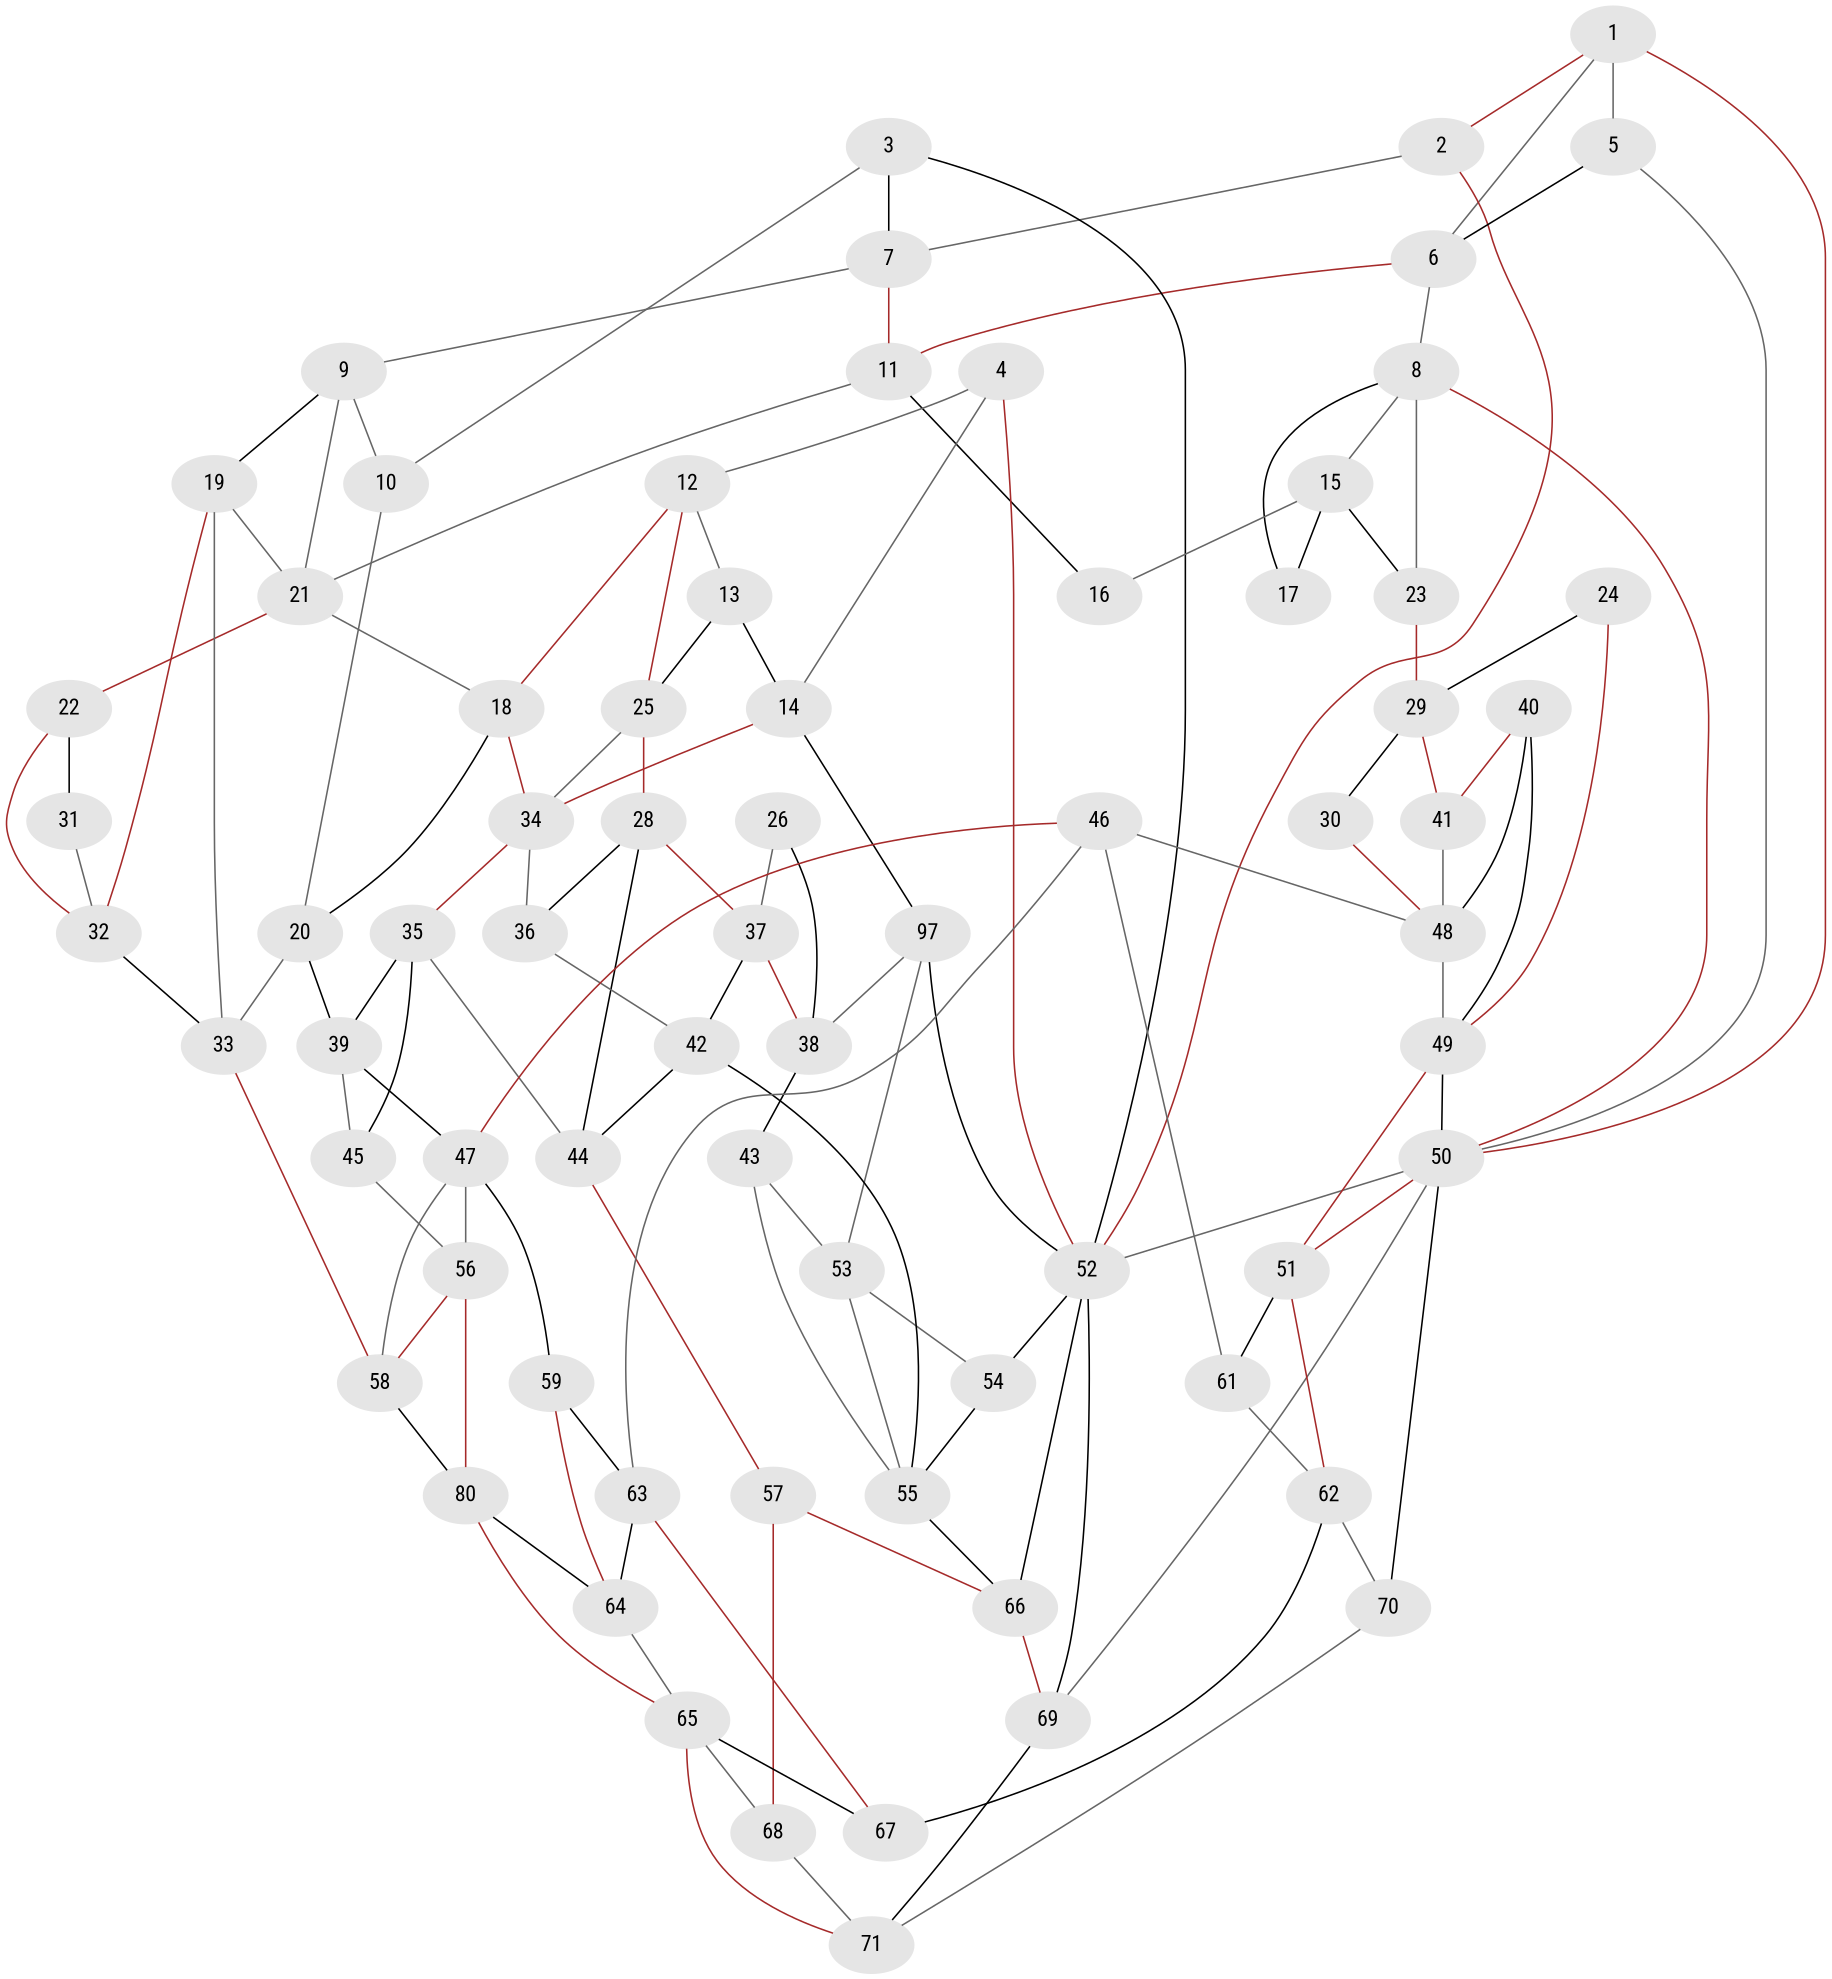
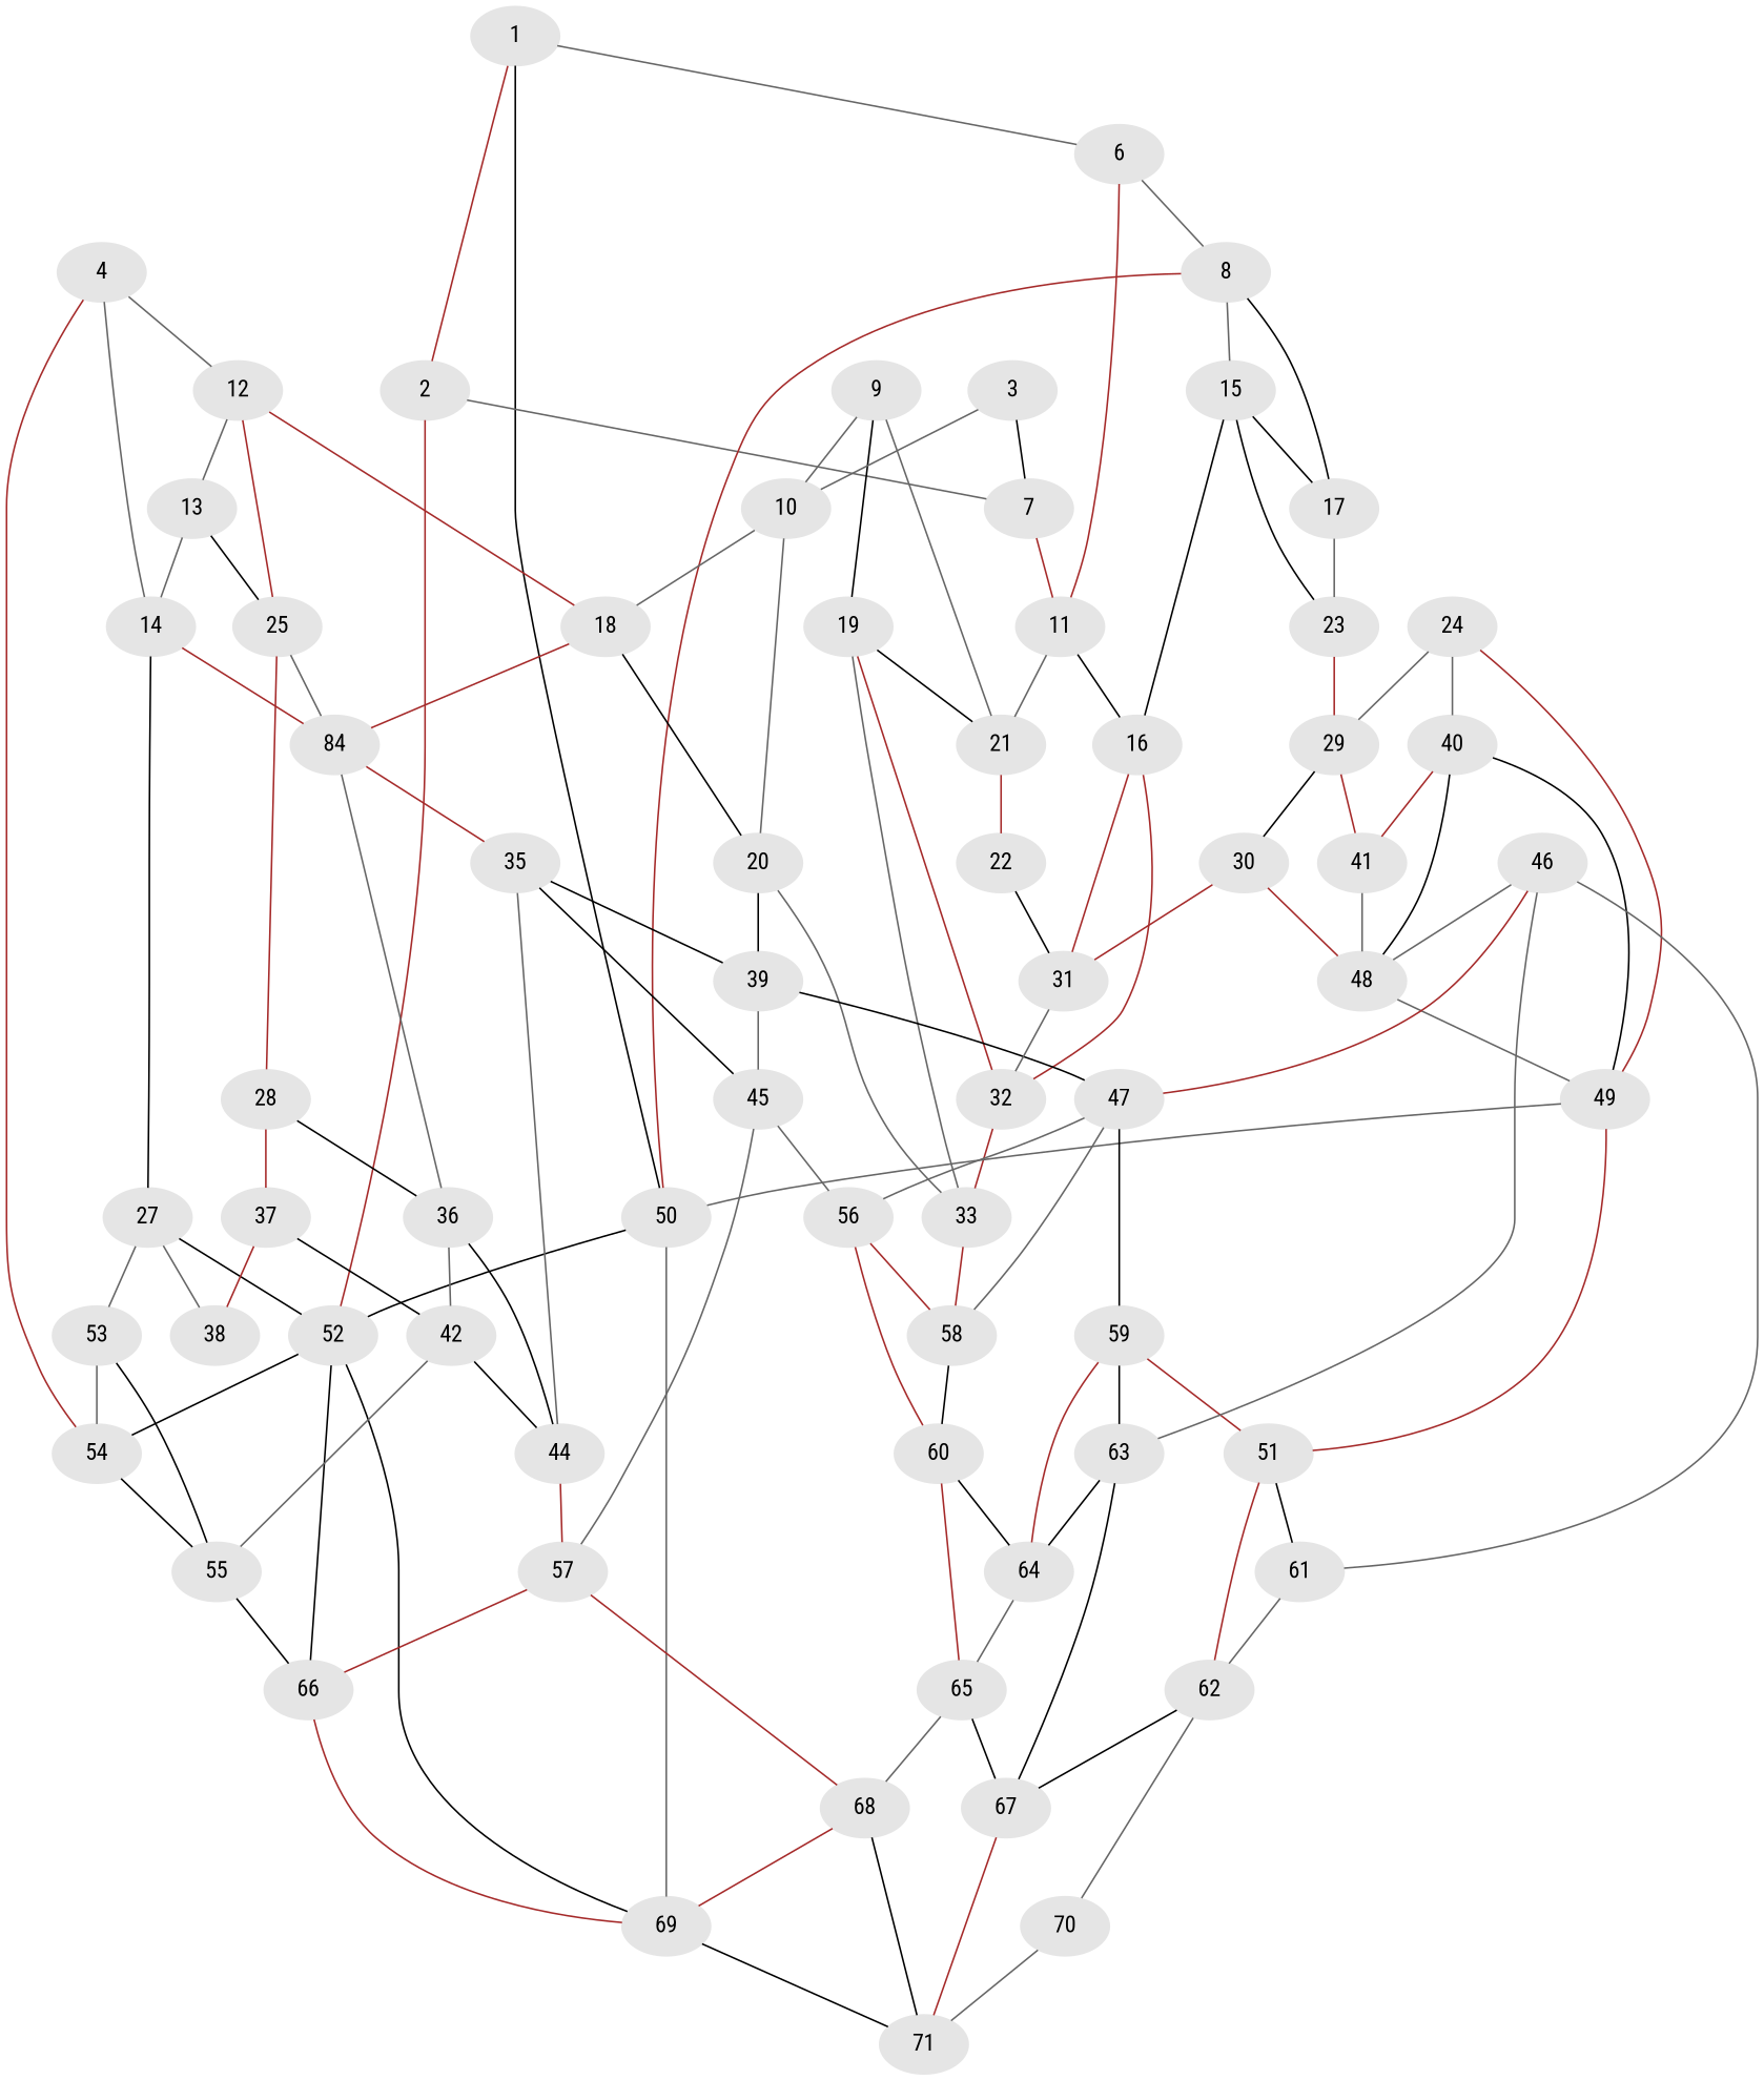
  graph {
    fontname="Roboto Condensed"
    node [color=gray90 fontname="Roboto Condensed" style=filled]
    edge [color=gray40 fontname="Roboto Condensed" weight=1.0]
    1
    2
-   5
    6
    50
    7
    52
    8
    11
    51
    69
    70
    9
    54
    66
    3
    10
    18
    20
    4
    12
    14
    13
    25
-   27 [label=97]
-   34
+   27
+   34 [label=84]
    15
    17
    21
    16
    19
    23
    32
    33
    22
    39
    31
    28
-   26
    37
    38
    53
    29
    49
    36
    35
    58
    47
    45
    30
    41
    24
    40
    48
    42
-   43
    55
    44
    56
    59
    57
    68
-   60 [label=80]
+   60
    46
    61
    63
    62
    64
    67
    71
    65
    1 -- 2 [color=brown]
-   1 -- 5 [weight=2.0]
    1 -- 6
-   1 -- 50 [color=brown]
+   1 -- 50 [color=black]
    2 -- 7
    2 -- 52 [color=brown]
-   5 -- 6 [color=black]
-   5 -- 50
    6 -- 8
    6 -- 11 [color=brown]
-   50 -- 52
-   50 -- 51 [color=brown]
+   50 -- 52 [color=black]
+   59 -- 51 [color=brown]
    50 -- 69
-   50 -- 70 [color=black]
    7 -- 11 [color=brown]
-   7 -- 9
    52 -- 69 [color=black]
    52 -- 54 [color=black]
    52 -- 66 [color=black]
    8 -- 50 [color=brown]
    8 -- 15
    8 -- 17 [color=black]
    11 -- 21
    11 -- 16 [color=black]
    51 -- 61 [color=black]
    51 -- 62 [color=brown]
    69 -- 71 [color=black]
    70 -- 71
    9 -- 10
    9 -- 21
    9 -- 19 [color=black]
    54 -- 55 [color=black]
    66 -- 69 [color=brown]
    3 -- 7 [color=black]
-   3 -- 52 [color=black]
    3 -- 10
-   21 -- 18
+   10 -- 18
    10 -- 20
    18 -- 20 [color=black]
    18 -- 34 [color=brown]
    20 -- 33
    20 -- 39 [color=black]
-   4 -- 52 [color=brown]
+   4 -- 54 [color=brown]
    4 -- 12
    4 -- 14
    12 -- 18 [color=brown]
    12 -- 13
    12 -- 25 [color=brown]
    14 -- 27 [color=black]
    14 -- 34 [color=brown]
-   13 -- 14 [color=black]
+   13 -- 14
    13 -- 25 [color=black]
    25 -- 34
    25 -- 28 [color=brown]
    27 -- 52 [color=black]
    27 -- 38
    27 -- 53
    34 -- 36
    34 -- 35 [color=brown]
    15 -- 17 [color=black]
-   15 -- 16
+   15 -- 16 [color=black]
    15 -- 23 [color=black]
-   8 -- 23
+   17 -- 23
    21 -- 22 [color=brown]
-   19 -- 21
+   16 -- 31 [color=brown]
+   19 -- 21 [color=black]
    19 -- 32 [color=brown]
    19 -- 33
    23 -- 29 [color=brown]
-   32 -- 33 [color=black]
+   32 -- 33 [color=brown]
    33 -- 58 [color=brown]
-   22 -- 32 [color=brown]
+   16 -- 32 [color=brown]
    22 -- 31 [color=black]
    39 -- 47 [color=black]
    39 -- 45
    31 -- 32
    28 -- 37 [color=brown]
    28 -- 36 [color=black]
-   26 -- 37
-   26 -- 38 [color=black]
    37 -- 38 [color=brown]
    37 -- 42 [color=black]
-   38 -- 43 [color=black]
    53 -- 54 [weight=2.0]
-   53 -- 55
+   53 -- 55 [color=black]
    29 -- 30 [color=black]
    29 -- 41 [color=brown]
-   49 -- 50 [color=black]
+   49 -- 50
    49 -- 51 [color=brown]
    36 -- 42
-   28 -- 44 [color=black]
+   36 -- 44 [color=black]
    35 -- 39 [color=black]
    35 -- 45 [color=black]
    35 -- 44
    58 -- 60 [color=black]
    47 -- 58
    47 -- 56
    47 -- 59 [color=black]
    45 -- 56
+   45 -- 57
+   30 -- 31 [color=brown]
    30 -- 48 [color=brown]
    41 -- 48 [weight=2.0]
-   24 -- 29 [color=black]
+   24 -- 29
    24 -- 49 [color=brown]
+   24 -- 40
    40 -- 49 [color=black]
    40 -- 41 [color=brown]
    40 -- 48 [color=black]
    48 -- 49
-   42 -- 55 [color=black]
+   42 -- 55
    42 -- 44 [color=black]
-   43 -- 53
-   43 -- 55
    55 -- 66 [color=black]
    44 -- 57 [color=brown]
    56 -- 58 [color=brown]
    56 -- 60 [color=brown]
    59 -- 63 [color=black]
    59 -- 64 [color=brown]
    57 -- 66 [color=brown]
    57 -- 68 [color=brown]
-   68 -- 71
+   68 -- 69 [color=brown]
+   68 -- 71 [color=black]
    60 -- 64 [color=black]
    60 -- 65 [color=brown]
    46 -- 47 [color=brown]
    46 -- 48
    46 -- 61
    46 -- 63
    61 -- 62
    63 -- 64 [color=black]
-   63 -- 67 [color=brown]
+   63 -- 67 [color=black]
    62 -- 70
    62 -- 67 [color=black]
    64 -- 65
-   65 -- 71 [color=brown]
+   67 -- 71 [color=brown]
    65 -- 68
    65 -- 67 [color=black]
  }
